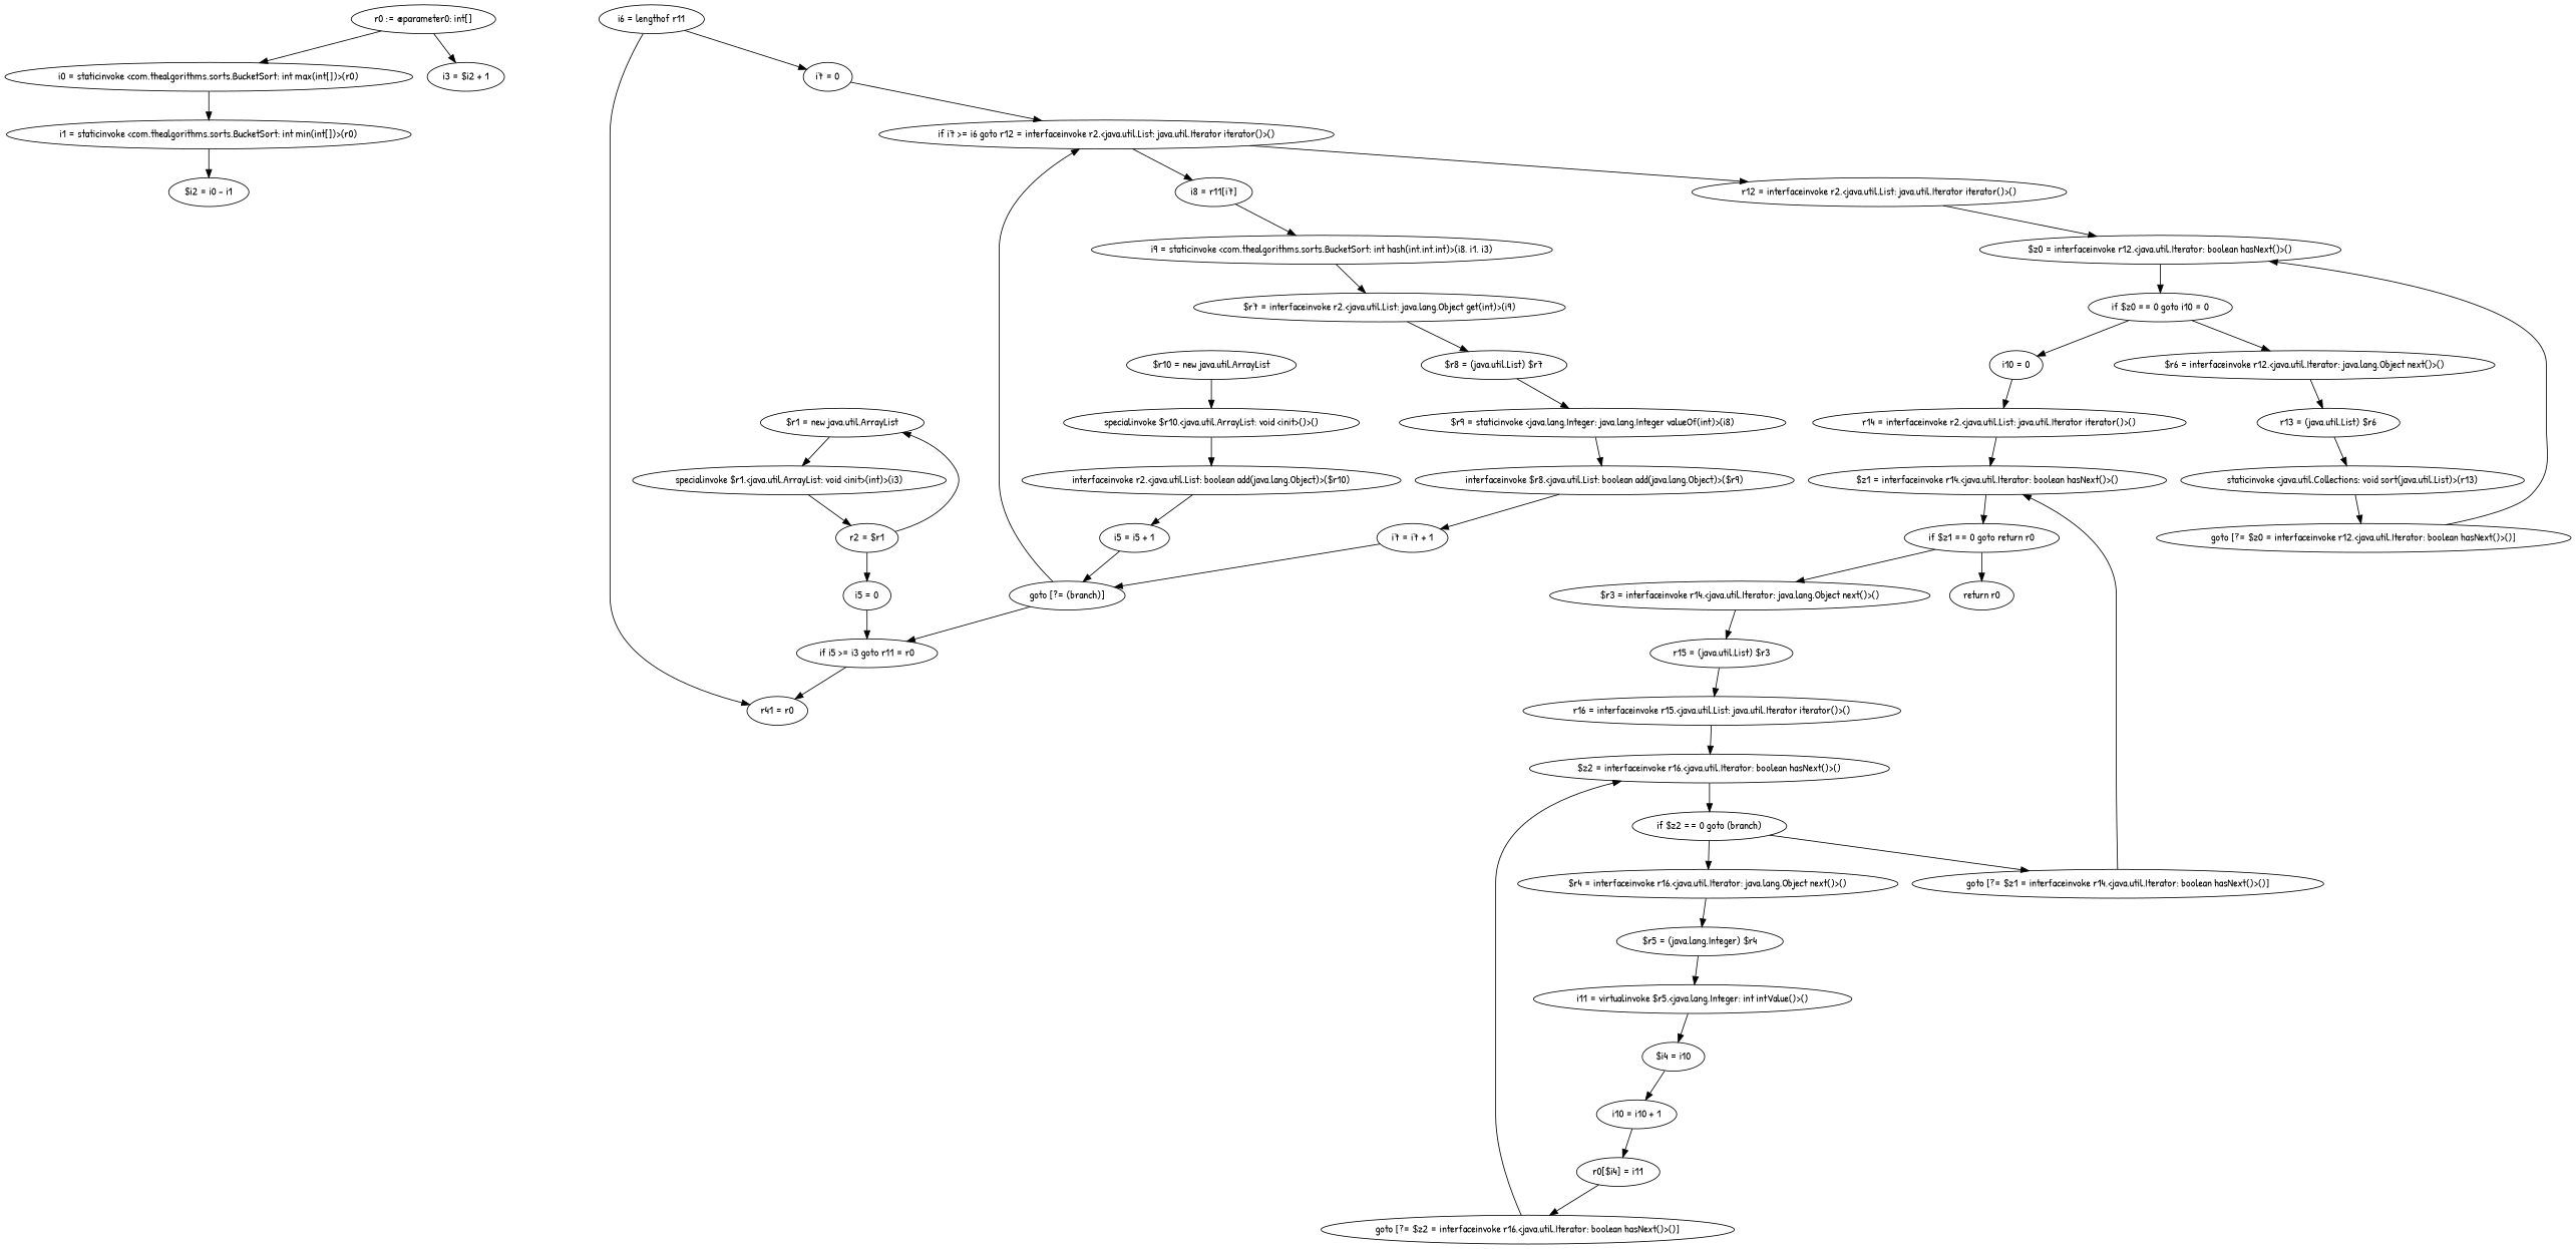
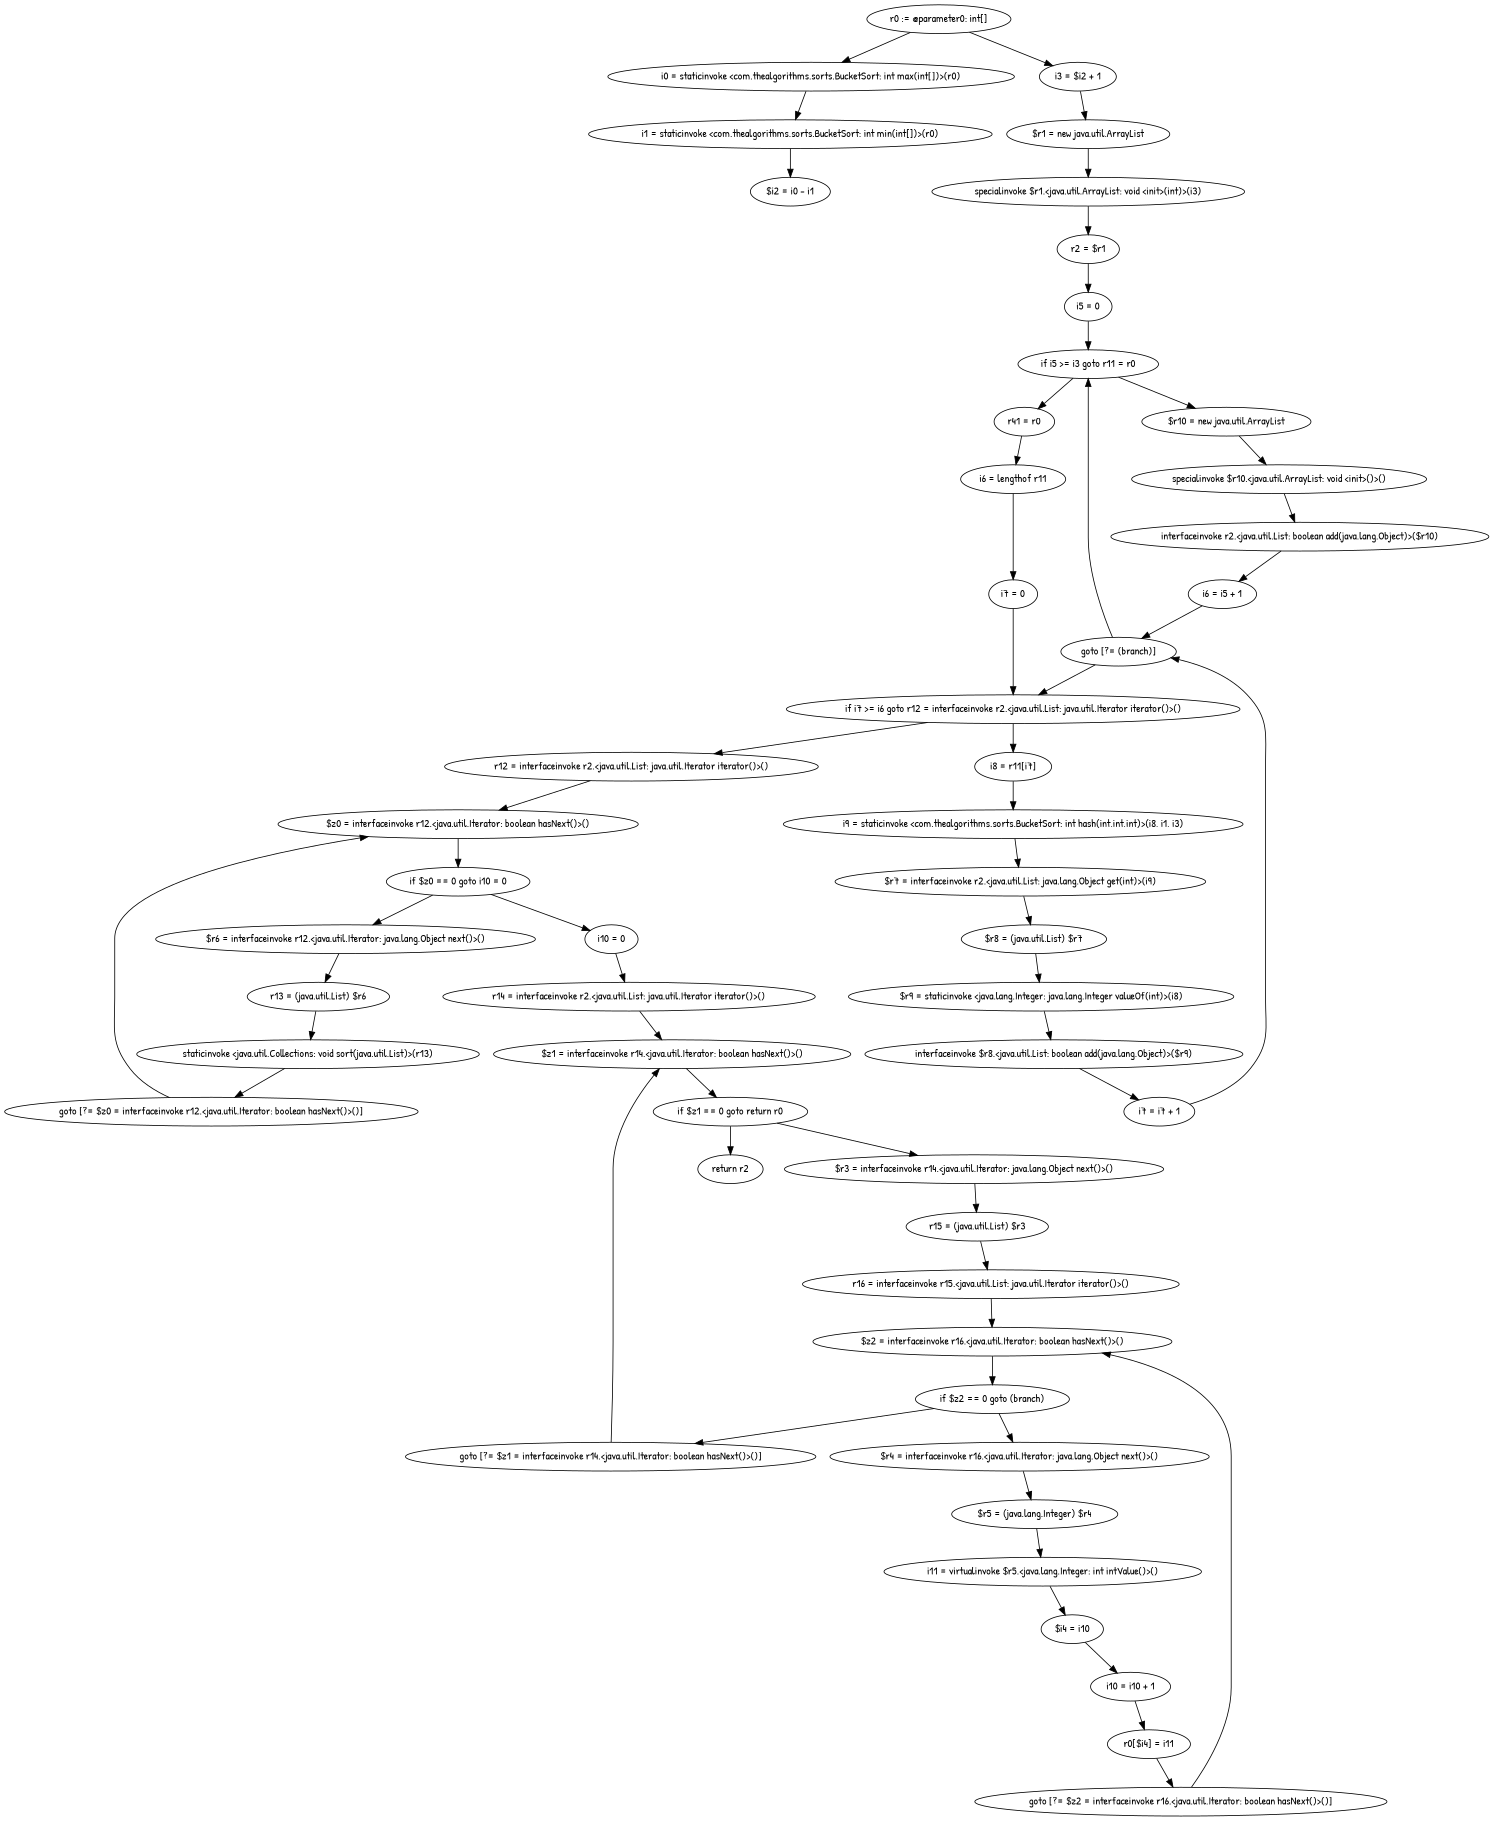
  digraph {
    fontname="Patrick Hand"
    node [fontname="Patrick Hand"]
    edge [fontname="Patrick Hand"]
    "r0 := @parameter0: int[]"
    "i0 = staticinvoke <com.thealgorithms.sorts.BucketSort: int max(int[])>(r0)"
    "i3 = $i2 + 1"
    "i1 = staticinvoke <com.thealgorithms.sorts.BucketSort: int min(int[])>(r0)"
    "$i2 = i0 - i1"
    "$r1 = new java.util.ArrayList"
    "specialinvoke $r1.<java.util.ArrayList: void <init>(int)>(i3)"
    "r2 = $r1"
    "i5 = 0"
    "if i5 >= i3 goto r11 = r0"
    "$r10 = new java.util.ArrayList"
    n12 [label="r41 = r0"]
    "specialinvoke $r10.<java.util.ArrayList: void <init>()>()"
    "i6 = lengthof r11"
    "interfaceinvoke r2.<java.util.List: boolean add(java.lang.Object)>($r10)"
-   "i5 = i5 + 1"
+   "i5 = i5 + 1" [label="i6 = i5 + 1"]
    "goto [?= (branch)]"
    "if i7 >= i6 goto r12 = interfaceinvoke r2.<java.util.List: java.util.Iterator iterator()>()"
    "i8 = r11[i7]"
    "r12 = interfaceinvoke r2.<java.util.List: java.util.Iterator iterator()>()"
    "i7 = 0"
    "i9 = staticinvoke <com.thealgorithms.sorts.BucketSort: int hash(int,int,int)>(i8, i1, i3)"
    "$z0 = interfaceinvoke r12.<java.util.Iterator: boolean hasNext()>()"
    "$r7 = interfaceinvoke r2.<java.util.List: java.lang.Object get(int)>(i9)"
    "$r8 = (java.util.List) $r7"
    "$r9 = staticinvoke <java.lang.Integer: java.lang.Integer valueOf(int)>(i8)"
    "interfaceinvoke $r8.<java.util.List: boolean add(java.lang.Object)>($r9)"
    "i7 = i7 + 1"
    "if $z0 == 0 goto i10 = 0"
    "$r6 = interfaceinvoke r12.<java.util.Iterator: java.lang.Object next()>()"
    "i10 = 0"
    "r13 = (java.util.List) $r6"
    "r14 = interfaceinvoke r2.<java.util.List: java.util.Iterator iterator()>()"
    "staticinvoke <java.util.Collections: void sort(java.util.List)>(r13)"
    "goto [?= $z0 = interfaceinvoke r12.<java.util.Iterator: boolean hasNext()>()]"
    "$z1 = interfaceinvoke r14.<java.util.Iterator: boolean hasNext()>()"
    "if $z1 == 0 goto return r0"
    "$r3 = interfaceinvoke r14.<java.util.Iterator: java.lang.Object next()>()"
-   "return r0"
+   "return r0" [label="return r2"]
    "r15 = (java.util.List) $r3"
    "r16 = interfaceinvoke r15.<java.util.List: java.util.Iterator iterator()>()"
    "$z2 = interfaceinvoke r16.<java.util.Iterator: boolean hasNext()>()"
    "if $z2 == 0 goto (branch)"
    "$r4 = interfaceinvoke r16.<java.util.Iterator: java.lang.Object next()>()"
    "goto [?= $z1 = interfaceinvoke r14.<java.util.Iterator: boolean hasNext()>()]"
    "$r5 = (java.lang.Integer) $r4"
    "i11 = virtualinvoke $r5.<java.lang.Integer: int intValue()>()"
    "$i4 = i10"
    "i10 = i10 + 1"
    "r0[$i4] = i11"
    "goto [?= $z2 = interfaceinvoke r16.<java.util.Iterator: boolean hasNext()>()]"
    "r0 := @parameter0: int[]" -> "i0 = staticinvoke <com.thealgorithms.sorts.BucketSort: int max(int[])>(r0)"
    "r0 := @parameter0: int[]" -> "i3 = $i2 + 1"
    "i0 = staticinvoke <com.thealgorithms.sorts.BucketSort: int max(int[])>(r0)" -> "i1 = staticinvoke <com.thealgorithms.sorts.BucketSort: int min(int[])>(r0)"
-   "r2 = $r1" -> "$r1 = new java.util.ArrayList"
+   "i3 = $i2 + 1" -> "$r1 = new java.util.ArrayList"
    "i1 = staticinvoke <com.thealgorithms.sorts.BucketSort: int min(int[])>(r0)" -> "$i2 = i0 - i1"
    "$r1 = new java.util.ArrayList" -> "specialinvoke $r1.<java.util.ArrayList: void <init>(int)>(i3)"
    "specialinvoke $r1.<java.util.ArrayList: void <init>(int)>(i3)" -> "r2 = $r1"
    "r2 = $r1" -> "i5 = 0"
    "i5 = 0" -> "if i5 >= i3 goto r11 = r0"
+   "if i5 >= i3 goto r11 = r0" -> "$r10 = new java.util.ArrayList"
    "if i5 >= i3 goto r11 = r0" -> n12
    "$r10 = new java.util.ArrayList" -> "specialinvoke $r10.<java.util.ArrayList: void <init>()>()"
-   "i6 = lengthof r11" -> n12
+   n12 -> "i6 = lengthof r11"
    "specialinvoke $r10.<java.util.ArrayList: void <init>()>()" -> "interfaceinvoke r2.<java.util.List: boolean add(java.lang.Object)>($r10)"
    "i6 = lengthof r11" -> "i7 = 0"
    "interfaceinvoke r2.<java.util.List: boolean add(java.lang.Object)>($r10)" -> "i5 = i5 + 1"
    "i5 = i5 + 1" -> "goto [?= (branch)]"
    "goto [?= (branch)]" -> "if i5 >= i3 goto r11 = r0"
    "goto [?= (branch)]" -> "if i7 >= i6 goto r12 = interfaceinvoke r2.<java.util.List: java.util.Iterator iterator()>()"
    "if i7 >= i6 goto r12 = interfaceinvoke r2.<java.util.List: java.util.Iterator iterator()>()" -> "i8 = r11[i7]"
    "if i7 >= i6 goto r12 = interfaceinvoke r2.<java.util.List: java.util.Iterator iterator()>()" -> "r12 = interfaceinvoke r2.<java.util.List: java.util.Iterator iterator()>()"
    "i8 = r11[i7]" -> "i9 = staticinvoke <com.thealgorithms.sorts.BucketSort: int hash(int,int,int)>(i8, i1, i3)"
    "r12 = interfaceinvoke r2.<java.util.List: java.util.Iterator iterator()>()" -> "$z0 = interfaceinvoke r12.<java.util.Iterator: boolean hasNext()>()"
    "i7 = 0" -> "if i7 >= i6 goto r12 = interfaceinvoke r2.<java.util.List: java.util.Iterator iterator()>()"
    "i9 = staticinvoke <com.thealgorithms.sorts.BucketSort: int hash(int,int,int)>(i8, i1, i3)" -> "$r7 = interfaceinvoke r2.<java.util.List: java.lang.Object get(int)>(i9)"
    "$z0 = interfaceinvoke r12.<java.util.Iterator: boolean hasNext()>()" -> "if $z0 == 0 goto i10 = 0"
    "$r7 = interfaceinvoke r2.<java.util.List: java.lang.Object get(int)>(i9)" -> "$r8 = (java.util.List) $r7"
    "$r8 = (java.util.List) $r7" -> "$r9 = staticinvoke <java.lang.Integer: java.lang.Integer valueOf(int)>(i8)"
    "$r9 = staticinvoke <java.lang.Integer: java.lang.Integer valueOf(int)>(i8)" -> "interfaceinvoke $r8.<java.util.List: boolean add(java.lang.Object)>($r9)"
    "interfaceinvoke $r8.<java.util.List: boolean add(java.lang.Object)>($r9)" -> "i7 = i7 + 1"
    "i7 = i7 + 1" -> "goto [?= (branch)]"
    "if $z0 == 0 goto i10 = 0" -> "$r6 = interfaceinvoke r12.<java.util.Iterator: java.lang.Object next()>()"
    "if $z0 == 0 goto i10 = 0" -> "i10 = 0"
    "$r6 = interfaceinvoke r12.<java.util.Iterator: java.lang.Object next()>()" -> "r13 = (java.util.List) $r6"
    "i10 = 0" -> "r14 = interfaceinvoke r2.<java.util.List: java.util.Iterator iterator()>()"
    "r13 = (java.util.List) $r6" -> "staticinvoke <java.util.Collections: void sort(java.util.List)>(r13)"
    "r14 = interfaceinvoke r2.<java.util.List: java.util.Iterator iterator()>()" -> "$z1 = interfaceinvoke r14.<java.util.Iterator: boolean hasNext()>()"
    "staticinvoke <java.util.Collections: void sort(java.util.List)>(r13)" -> "goto [?= $z0 = interfaceinvoke r12.<java.util.Iterator: boolean hasNext()>()]"
    "goto [?= $z0 = interfaceinvoke r12.<java.util.Iterator: boolean hasNext()>()]" -> "$z0 = interfaceinvoke r12.<java.util.Iterator: boolean hasNext()>()"
    "$z1 = interfaceinvoke r14.<java.util.Iterator: boolean hasNext()>()" -> "if $z1 == 0 goto return r0"
    "if $z1 == 0 goto return r0" -> "$r3 = interfaceinvoke r14.<java.util.Iterator: java.lang.Object next()>()"
    "if $z1 == 0 goto return r0" -> "return r0"
    "$r3 = interfaceinvoke r14.<java.util.Iterator: java.lang.Object next()>()" -> "r15 = (java.util.List) $r3"
    "r15 = (java.util.List) $r3" -> "r16 = interfaceinvoke r15.<java.util.List: java.util.Iterator iterator()>()"
    "r16 = interfaceinvoke r15.<java.util.List: java.util.Iterator iterator()>()" -> "$z2 = interfaceinvoke r16.<java.util.Iterator: boolean hasNext()>()"
    "$z2 = interfaceinvoke r16.<java.util.Iterator: boolean hasNext()>()" -> "if $z2 == 0 goto (branch)"
    "if $z2 == 0 goto (branch)" -> "$r4 = interfaceinvoke r16.<java.util.Iterator: java.lang.Object next()>()"
    "if $z2 == 0 goto (branch)" -> "goto [?= $z1 = interfaceinvoke r14.<java.util.Iterator: boolean hasNext()>()]"
    "$r4 = interfaceinvoke r16.<java.util.Iterator: java.lang.Object next()>()" -> "$r5 = (java.lang.Integer) $r4"
    "goto [?= $z1 = interfaceinvoke r14.<java.util.Iterator: boolean hasNext()>()]" -> "$z1 = interfaceinvoke r14.<java.util.Iterator: boolean hasNext()>()"
    "$r5 = (java.lang.Integer) $r4" -> "i11 = virtualinvoke $r5.<java.lang.Integer: int intValue()>()"
    "i11 = virtualinvoke $r5.<java.lang.Integer: int intValue()>()" -> "$i4 = i10"
    "$i4 = i10" -> "i10 = i10 + 1"
    "i10 = i10 + 1" -> "r0[$i4] = i11"
    "r0[$i4] = i11" -> "goto [?= $z2 = interfaceinvoke r16.<java.util.Iterator: boolean hasNext()>()]"
    "goto [?= $z2 = interfaceinvoke r16.<java.util.Iterator: boolean hasNext()>()]" -> "$z2 = interfaceinvoke r16.<java.util.Iterator: boolean hasNext()>()"
  }
